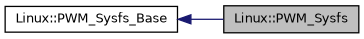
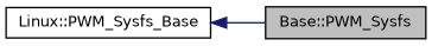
  digraph {
    rankdir=LR
    node [color=black fontname=Helvetica fontsize=10 shape=record style=filled]
-   n1 [fillcolor=grey75 fontcolor=black height=0.2 label="Linux::PWM_Sysfs" width=0.4]
+   n1 [fillcolor=grey75 fontcolor=black height=0.2 label="Base::PWM_Sysfs" width=0.4]
    n2 [fillcolor=white height=0.2 label="Linux::PWM_Sysfs_Base" width=0.4]
    n2 -> n1 [color=midnightblue dir=back fontname=Helvetica fontsize=10 labelfontname=Helvetica labelfontsize=10 style=solid]
  }
